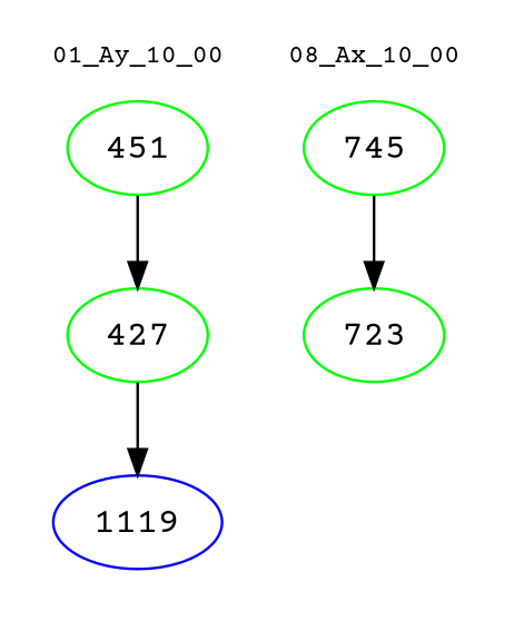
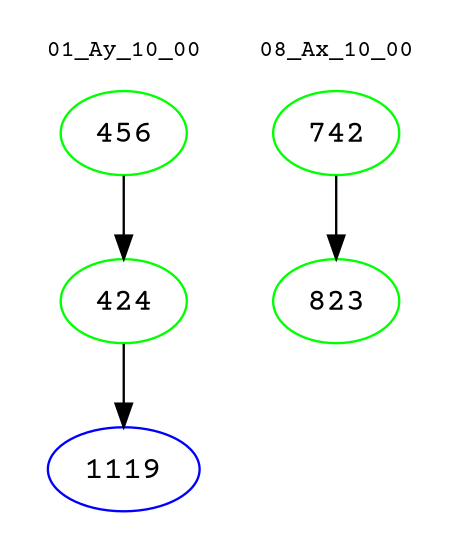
  digraph {
    fontname="Courier Prime"
    node [color=green fontname="Courier Prime"]
    edge [color=black fontname="Courier Prime"]
-   n1 [label=451]
-   n2 [label=427]
+   n1 [label=456]
+   n2 [label=424]
    n3 [color=blue label=1119]
-   n4 [label=745]
-   n5 [label=723]
+   n4 [label=742]
+   n5 [label=823]
    subgraph cluster_1 {
      color=white
      fontsize=10
      label="01_Ay_10_00"
      n1
      n2
      n3
    }
    subgraph cluster_2 {
      color=white
      fontsize=10
      label="08_Ax_10_00"
      n4
      n5
    }
    n1 -> n2
    n2 -> n3
    n4 -> n5
  }
